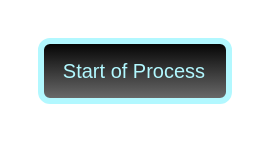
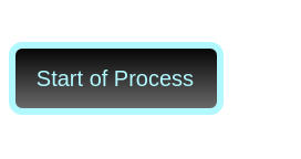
  <mxCell id="0" />
  <mxCell id="1" parent="0" />
- <mxCell id="2" value="&lt;font style=&quot;font-size: 10px;&quot; color=&quot;#b2f8ff&quot;&gt;Start of Process&lt;/font&gt;" style="text;html=1;strokeColor=#B2F8FF;fillColor=#000000;align=center;verticalAlign=middle;whiteSpace=wrap;rounded=1;gradientColor=#6E6E6E;strokeWidth=3;perimeterSpacing=2;shadow=0;dashed=0;fontColor=#FFFFFF;" vertex="1" parent="1"><mxGeometry x="20" y="20" width="94" height="30" as="geometry" /></mxCell>
+ <mxCell id="2" value="&lt;font style=&quot;font-size: 10px;&quot; color=&quot;#b2f8ff&quot;&gt;Start of Process&lt;/font&gt;" style="text;html=1;strokeColor=#B2F8FF;fillColor=#000000;align=center;verticalAlign=middle;whiteSpace=wrap;rounded=1;gradientColor=#6E6E6E;strokeWidth=3;perimeterSpacing=2;shadow=0;dashed=0;fontColor=#FFFFFF;" vertex="1" parent="1"><mxGeometry x="5" y="20" width="94" height="30" as="geometry" /></mxCell>
